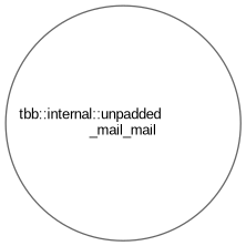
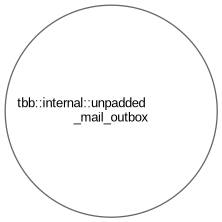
  digraph {
    rankdir=LR
    fontname="Liberation Sans"
-   n1 [color=gray40 fillcolor=white fontname="Liberation Sans" fontsize=10 height=0.2 label="tbb::internal::unpadded\l_mail_mail" shape=circle style=filled width=0.4]
+   n1 [color=gray40 fillcolor=white fontname="Liberation Sans" fontsize=10 height=0.2 label="tbb::internal::unpadded\l_mail_outbox" shape=circle style=filled width=0.4]
  }
